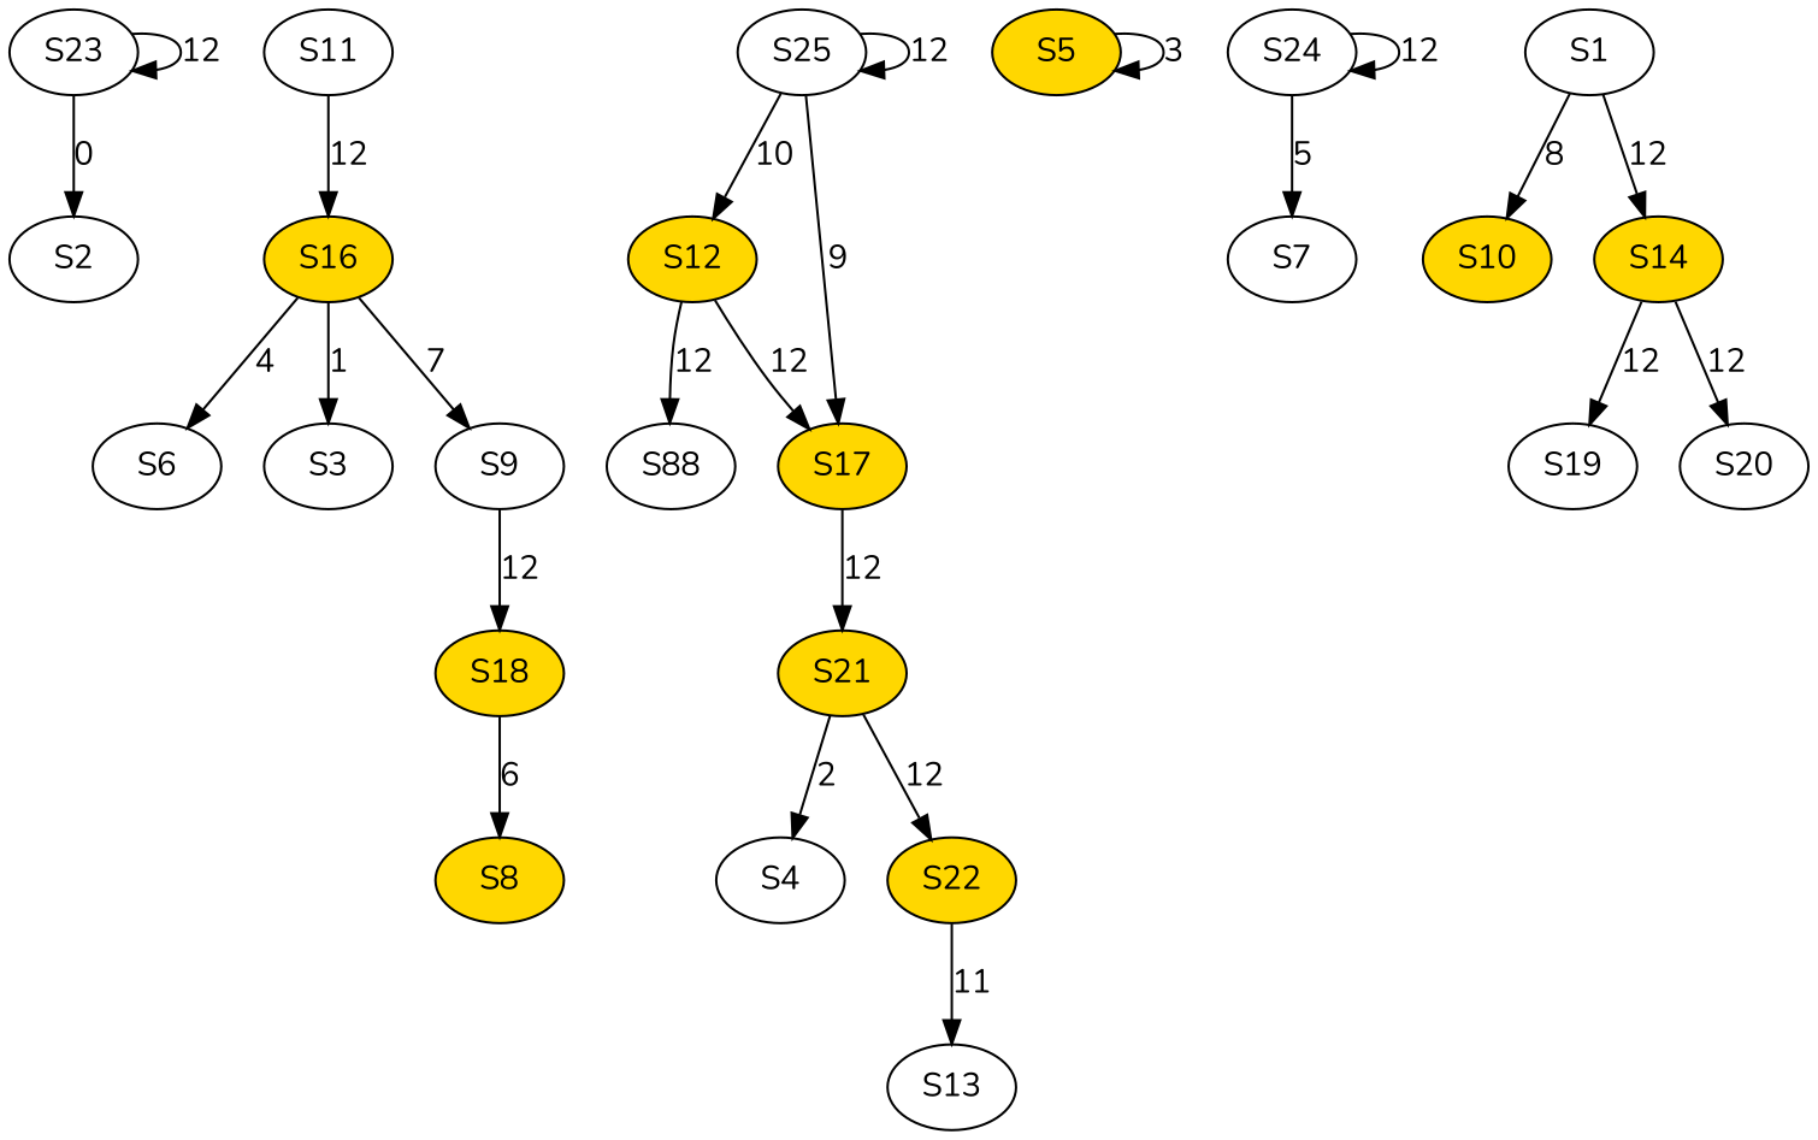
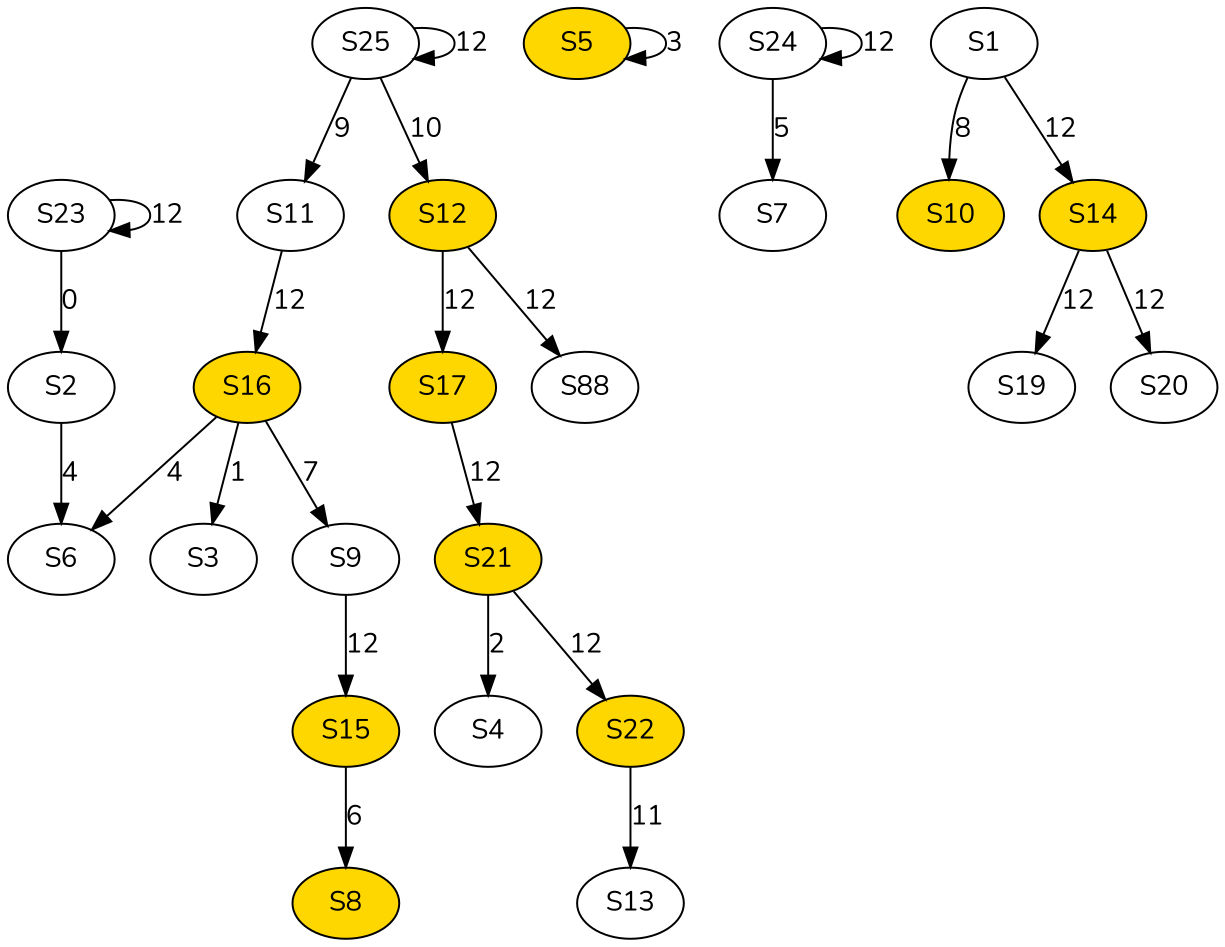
  strict digraph {
    fontname=Nunito
    node [fillcolor=white fontname=Nunito style=filled]
    edge [fontname=Nunito]
    S23
    S2
    S6
    S16 [fillcolor=gold]
    S3
    S9
-   S15 [fillcolor=gold label=S18]
+   S15 [fillcolor=gold]
    S21 [fillcolor=gold]
    S4
    S22 [fillcolor=gold]
    S13
    S5 [fillcolor=gold]
    S24
    S7
    S8 [fillcolor=gold]
    S10 [fillcolor=gold]
    S1
    S14 [fillcolor=gold]
    S19
    S20
    S25
    S11
    S12 [fillcolor=gold]
    S17 [fillcolor=gold]
    n25 [label=S88]
    S23 -> S23 [label=12]
    S23 -> S2 [label=0]
+   S2 -> S6 [label=4]
    S16 -> S6 [label=4]
    S16 -> S3 [label=1]
    S16 -> S9 [label=7]
    S9 -> S15 [label=12]
    S15 -> S8 [label=6]
    S21 -> S4 [label=2]
    S21 -> S22 [label=12]
    S22 -> S13 [label=11]
    S5 -> S5 [label=3]
    S24 -> S24 [label=12]
    S24 -> S7 [label=5]
    S1 -> S10 [label=8]
    S1 -> S14 [label=12]
    S14 -> S19 [label=12]
    S14 -> S20 [label=12]
    S25 -> S25 [label=12]
-   S25 -> S17 [label=9]
+   S25 -> S11 [label=9]
    S25 -> S12 [label=10]
    S11 -> S16 [label=12]
    S12 -> S17 [label=12]
    S12 -> n25 [label=12]
    S17 -> S21 [label=12]
  }
